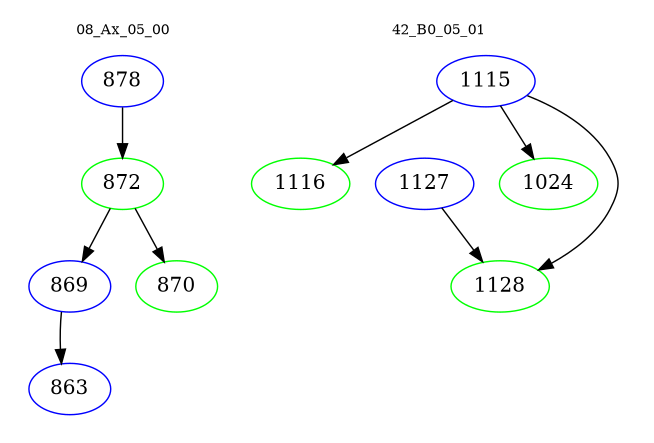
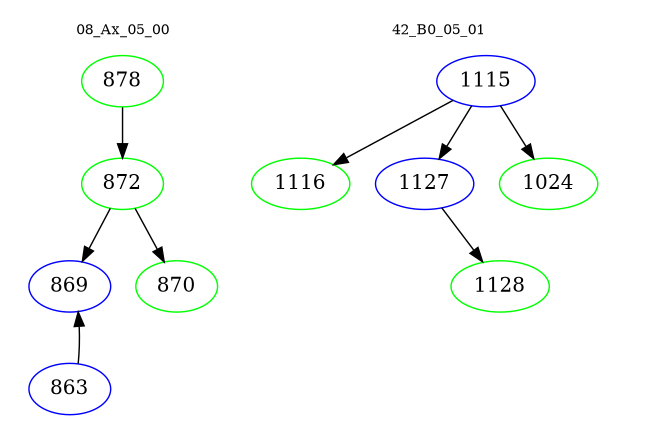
  digraph {
    node [color=green]
    edge [color=black]
    n1 [label=872]
    n2 [color=blue label=869]
-   n3 [color=blue label=878]
+   n3 [label=878]
    n4 [label=870]
    n5 [color=blue label=863]
    n6 [color=blue label=1115]
    n7 [label=1116]
    n8 [color=blue label=1127]
    n9 [label=1024]
    n10 [label=1128]
    subgraph cluster_1 {
      color=white
      fontsize=10
      label="08_Ax_05_00"
      n1
      n2
      n3
      n4
      n5
    }
    subgraph cluster_2 {
      color=white
      fontsize=10
      label="42_B0_05_01"
      n6
      n7
      n8
      n9
      n10
    }
    n1 -> n2
    n1 -> n4
-   n2 -> n5
+   n5 -> n2
    n3 -> n1
    n6 -> n7
-   n6 -> n10
+   n6 -> n8
    n6 -> n9
    n8 -> n10
  }
